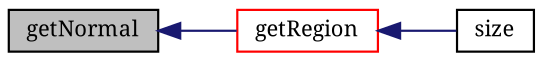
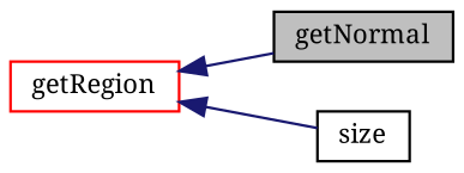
  digraph {
    fontname="Noto Serif"
    rankdir=LR
    node [color=black fontname="Noto Serif" fontsize=10 shape=record]
    edge [color=midnightblue dir=back fontname="Noto Serif" fontsize=10 labelfontname=Helvetica labelfontsize=10 style=solid]
    n1 [fillcolor=grey75 fontcolor=black height=0.2 label=getNormal style=filled width=0.4]
    n2 [color=red height=0.2 label=getRegion width=0.4]
    n3 [height=0.2 label=size width=0.4]
-   n1 -> n2
+   n2 -> n1
    n2 -> n3
  }
